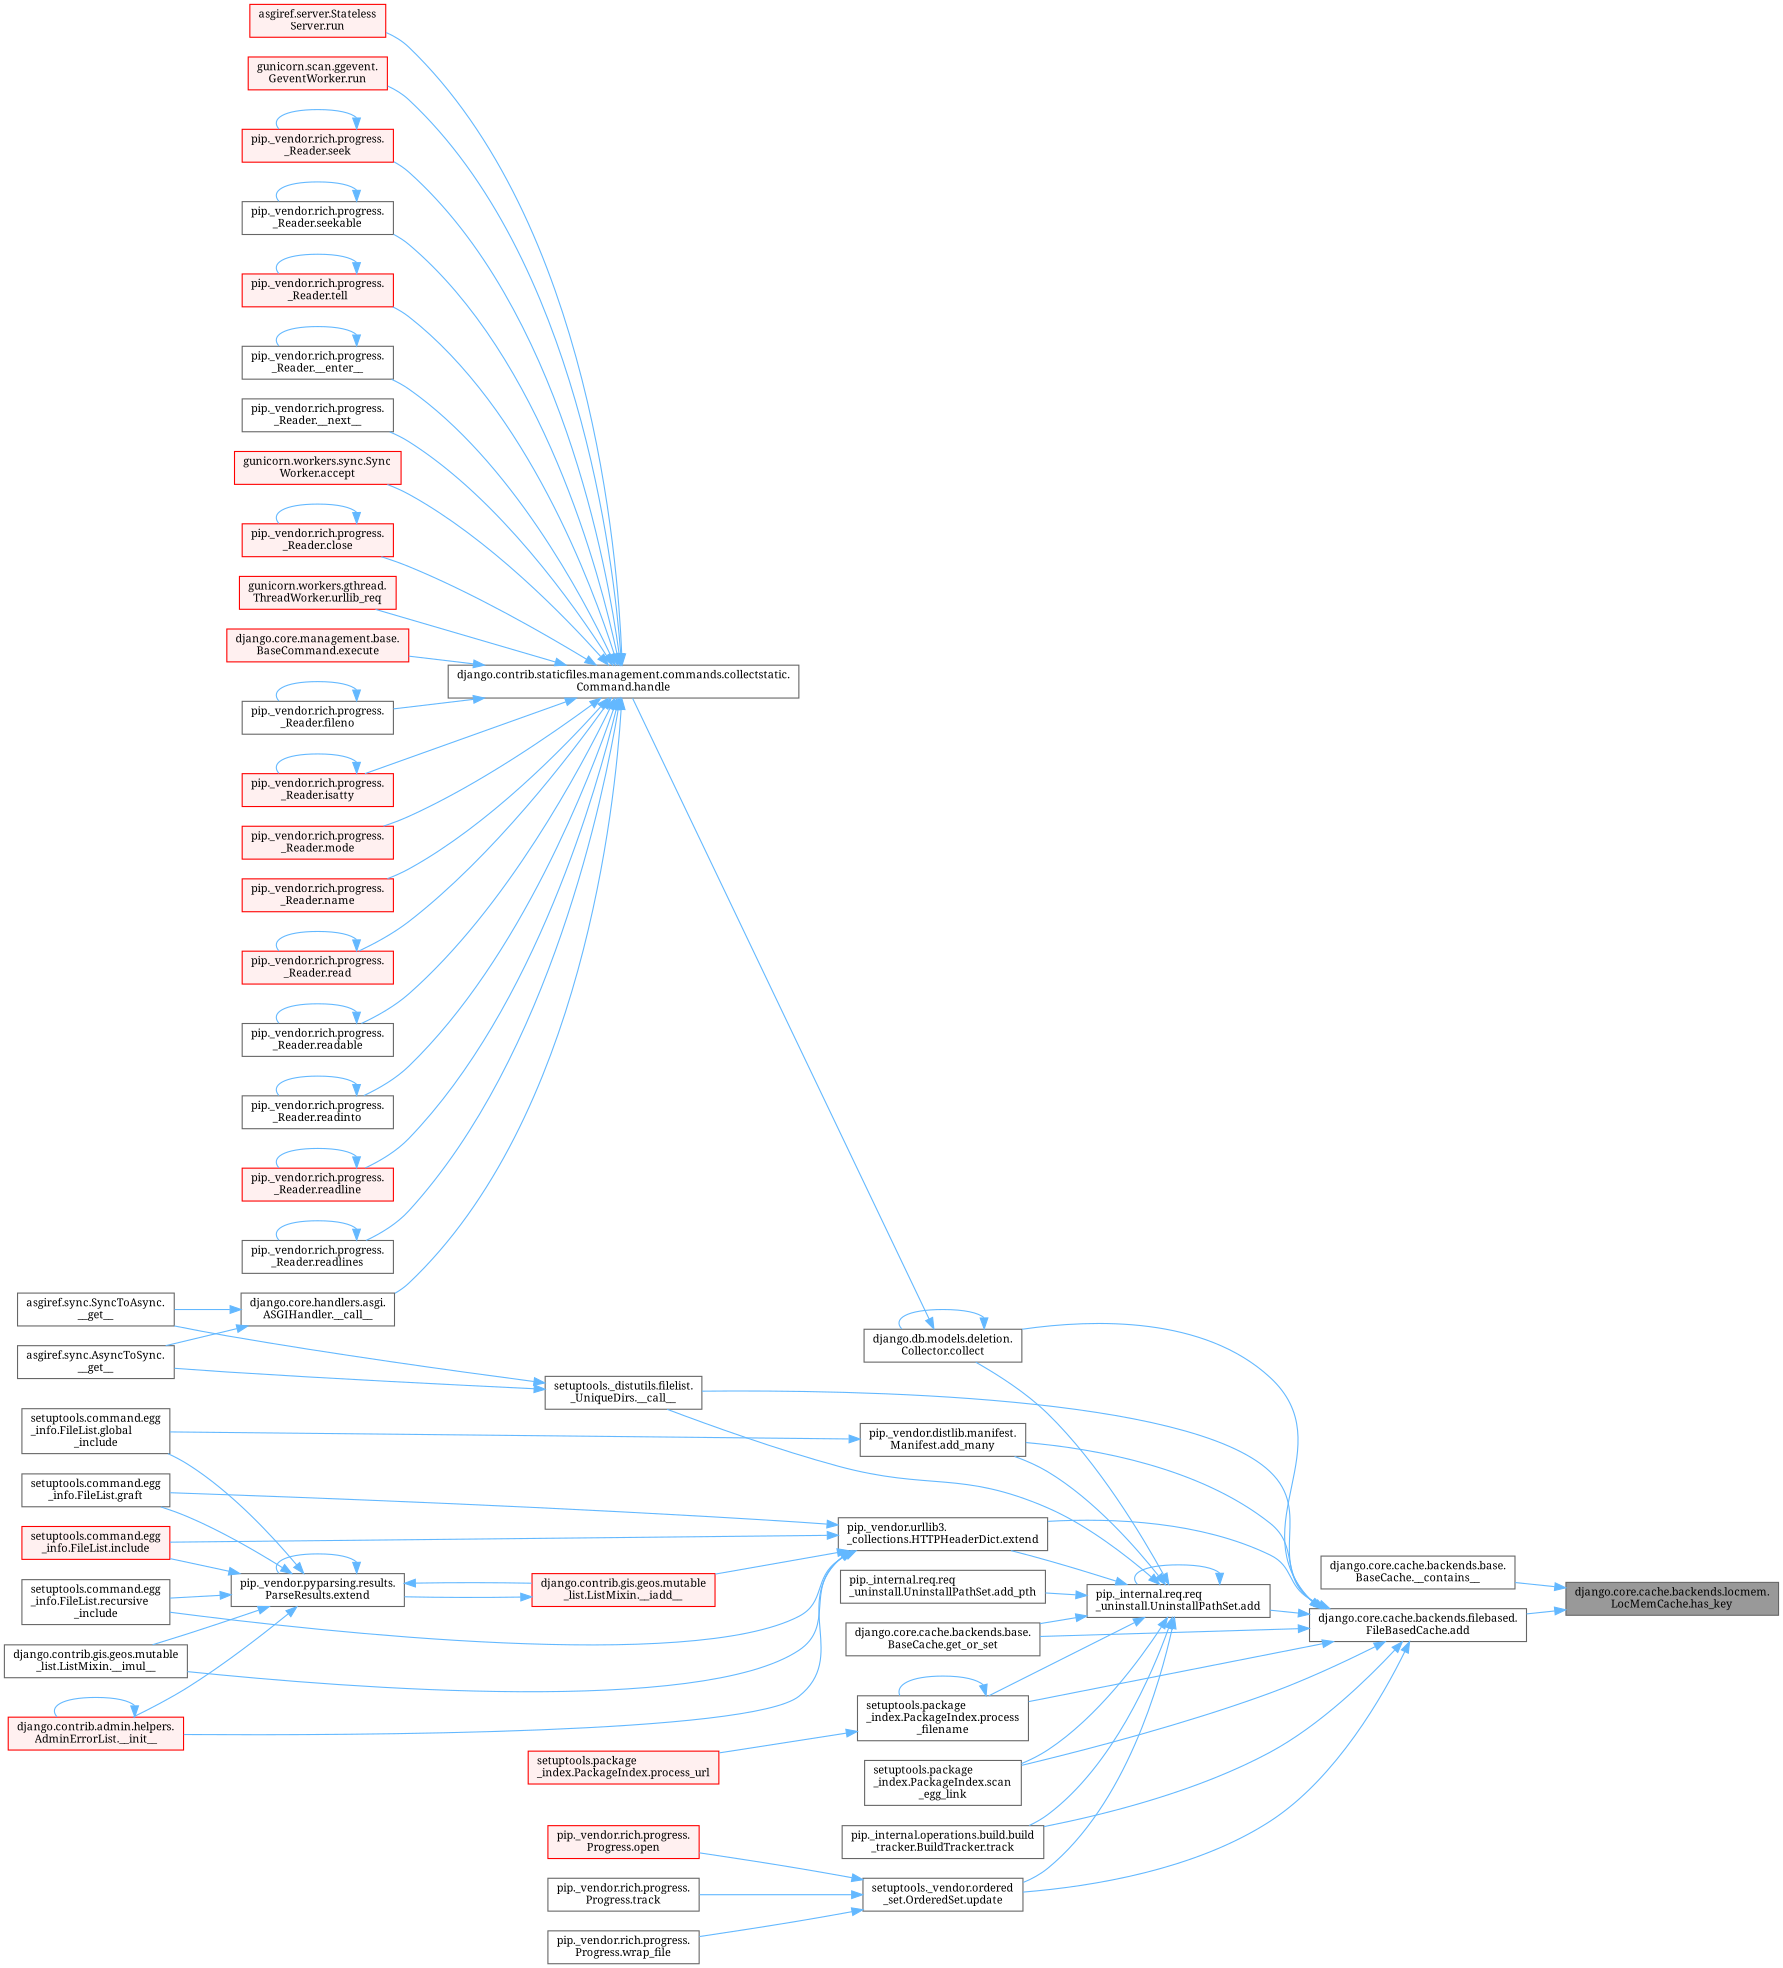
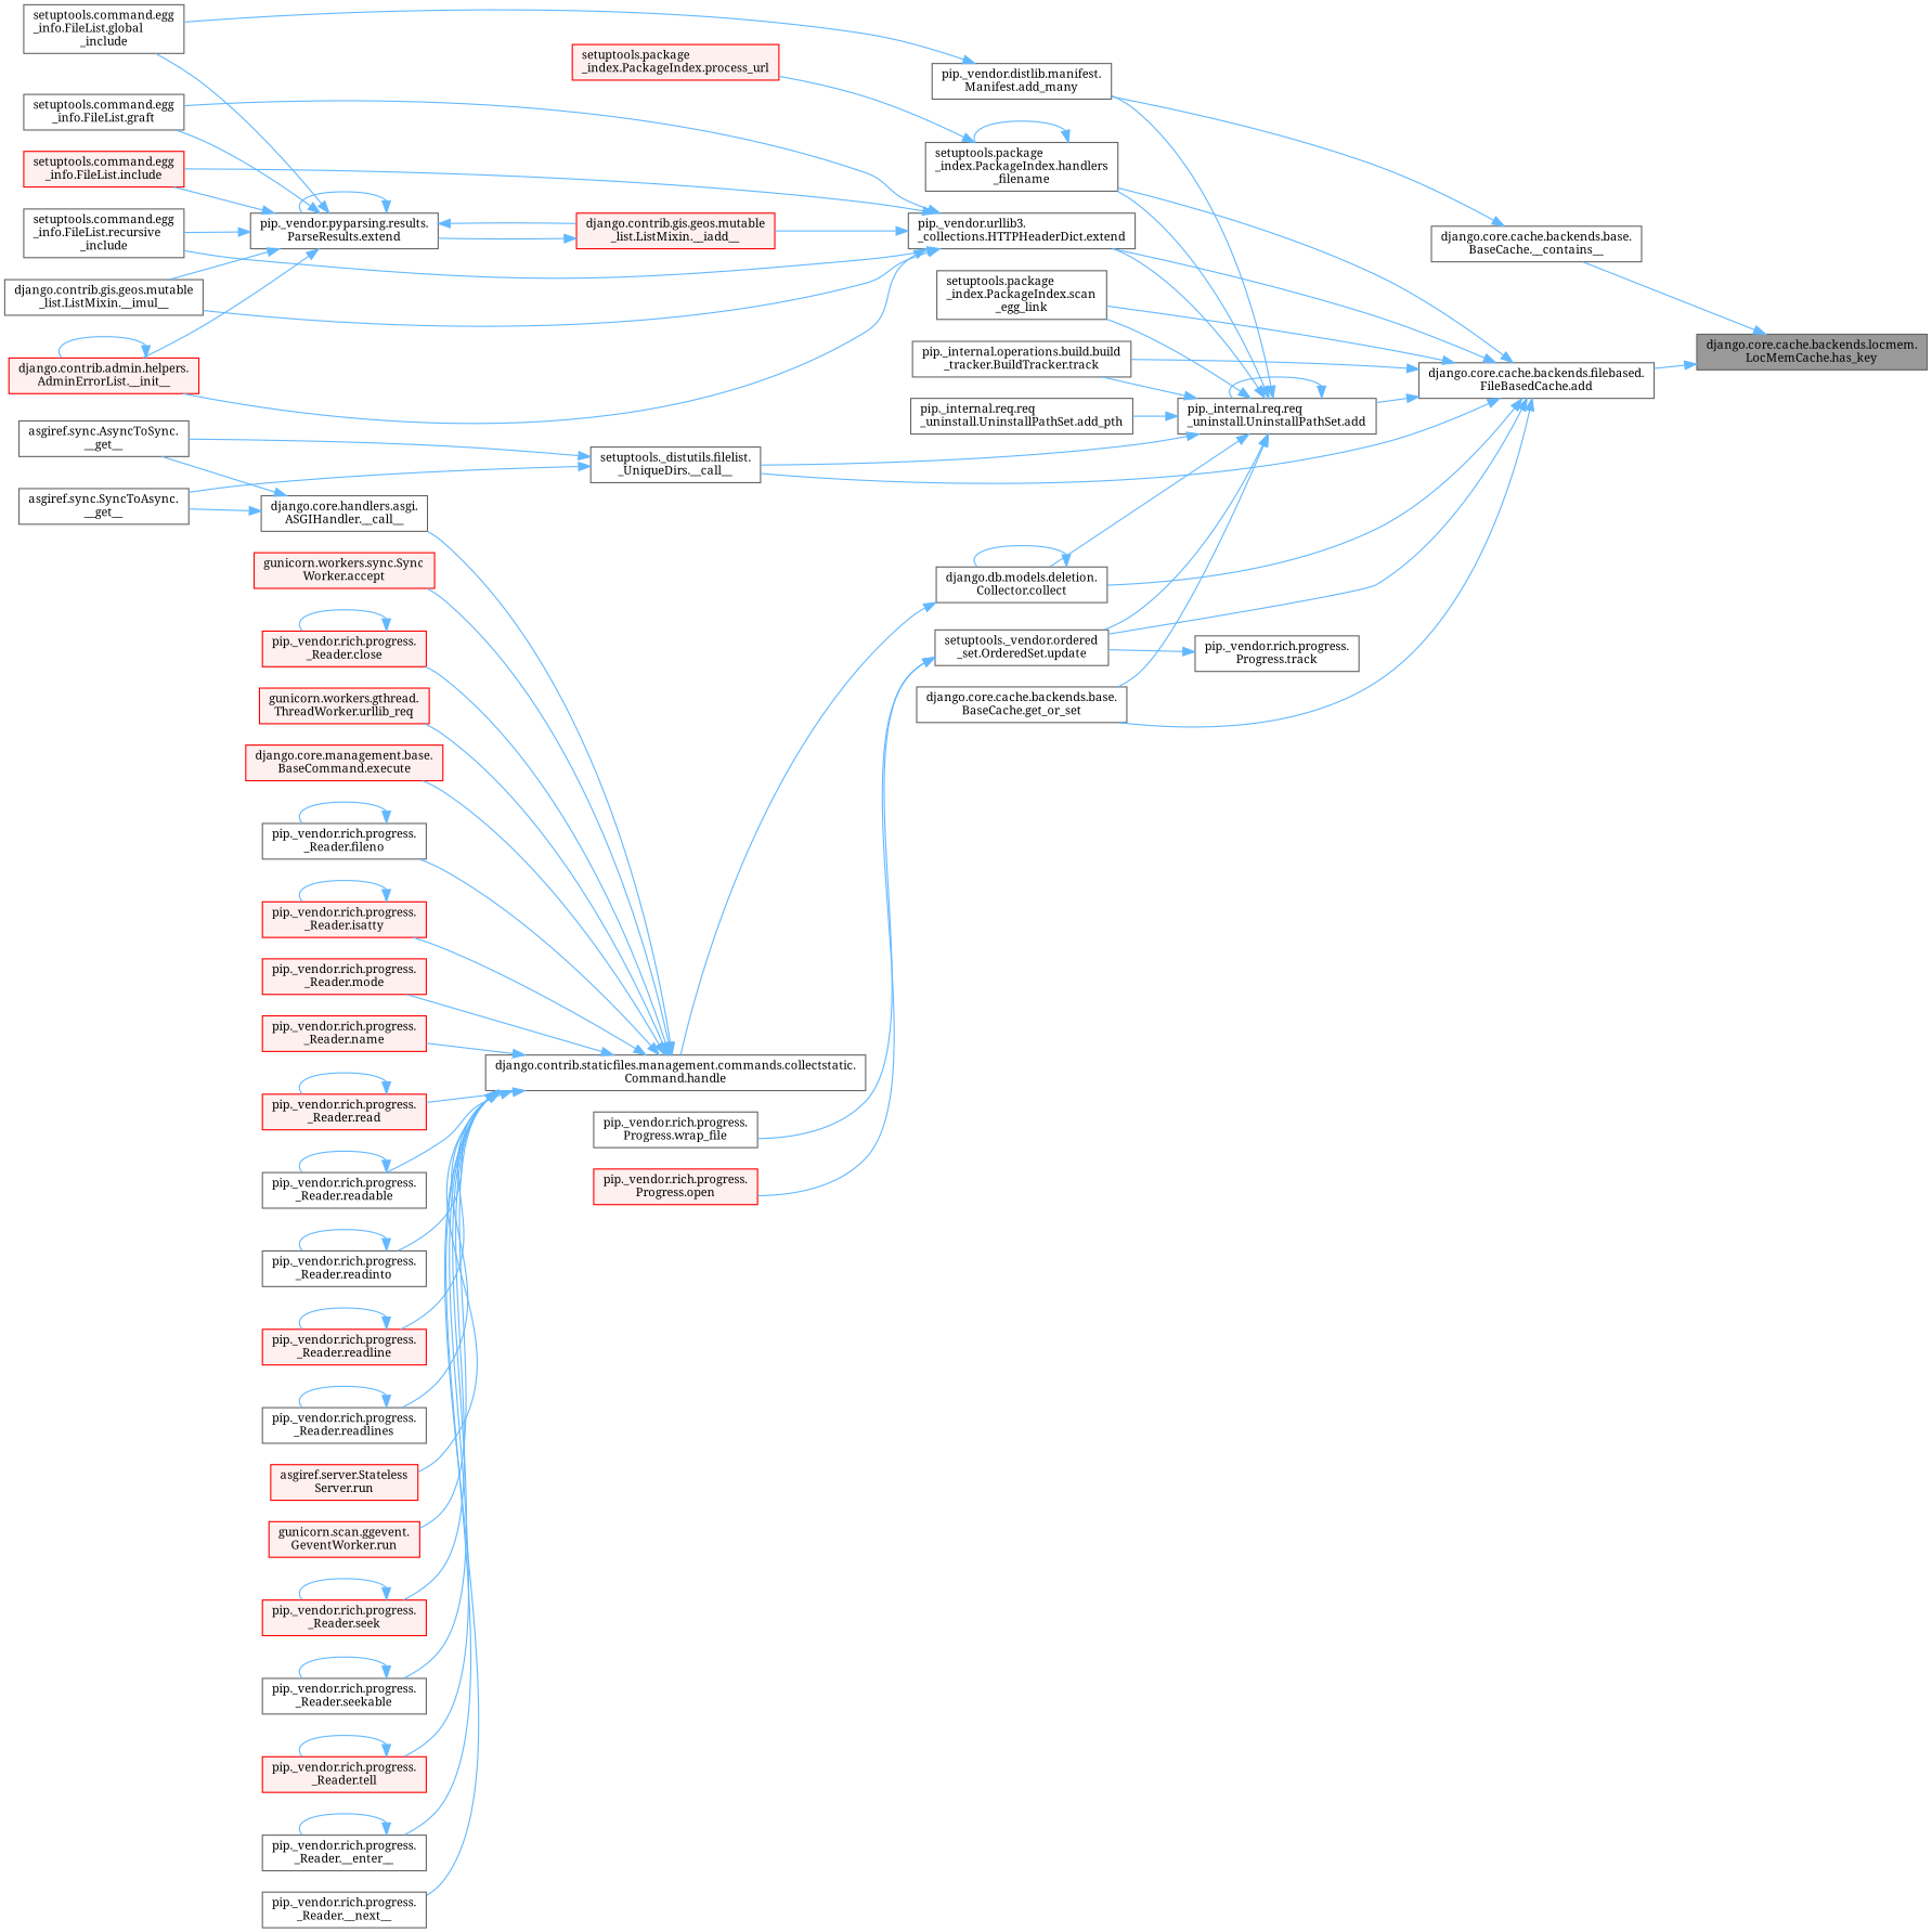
  digraph {
    fontname="Noto Serif"
    rankdir=RL
    node [color=grey40 fillcolor=white fontname="Noto Serif" fontsize=10 shape=box style=filled]
    edge [color=steelblue1 dir=back fontname="Noto Serif" fontsize=10 labelfontname=Helvetica labelfontsize=10 style=solid]
    n1 [color=gray40 fillcolor=grey60 fontcolor=black height=0.2 label="django.core.cache.backends.locmem.\lLocMemCache.has_key" width=0.4]
    n2 [height=0.2 label="django.core.cache.backends.base.\lBaseCache.__contains__" width=0.4]
    n3 [height=0.2 label="django.core.cache.backends.filebased.\lFileBasedCache.add" width=0.4]
    n4 [height=0.2 label="setuptools._distutils.filelist.\l_UniqueDirs.__call__" width=0.4]
    n5 [height=0.2 label="pip._internal.req.req\l_uninstall.UninstallPathSet.add" width=0.4]
    n6 [height=0.2 label="pip._vendor.distlib.manifest.\lManifest.add_many" width=0.4]
    n7 [height=0.2 label="django.db.models.deletion.\lCollector.collect" width=0.4]
    n8 [height=0.2 label="pip._vendor.urllib3.\l_collections.HTTPHeaderDict.extend" width=0.4]
    n9 [height=0.2 label="django.core.cache.backends.base.\lBaseCache.get_or_set" width=0.4]
-   n10 [height=0.2 label="setuptools.package\l_index.PackageIndex.process\l_filename" width=0.4]
+   n10 [height=0.2 label="setuptools.package\l_index.PackageIndex.handlers\l_filename" width=0.4]
    n11 [height=0.2 label="setuptools.package\l_index.PackageIndex.scan\l_egg_link" width=0.4]
    n12 [height=0.2 label="pip._internal.operations.build.build\l_tracker.BuildTracker.track" width=0.4]
    n13 [height=0.2 label="setuptools._vendor.ordered\l_set.OrderedSet.update" width=0.4]
    n14 [height=0.2 label="asgiref.sync.AsyncToSync.\l__get__" width=0.4]
    n15 [height=0.2 label="asgiref.sync.SyncToAsync.\l__get__" width=0.4]
    n16 [height=0.2 label="pip._internal.req.req\l_uninstall.UninstallPathSet.add_pth" width=0.4]
    n17 [height=0.2 label="setuptools.command.egg\l_info.FileList.global\l_include" width=0.4]
    n18 [height=0.2 label="django.contrib.staticfiles.management.commands.collectstatic.\lCommand.handle" width=0.4]
    n19 [color=red fillcolor="#FFF0F0" height=0.2 label="django.contrib.gis.geos.mutable\l_list.ListMixin.__iadd__" width=0.4]
    n20 [height=0.2 label="django.contrib.gis.geos.mutable\l_list.ListMixin.__imul__" width=0.4]
    n21 [color=red fillcolor="#FFF0F0" height=0.2 label="django.contrib.admin.helpers.\lAdminErrorList.__init__" width=0.4]
    n22 [height=0.2 label="setuptools.command.egg\l_info.FileList.graft" width=0.4]
    n23 [color=red fillcolor="#FFF0F0" height=0.2 label="setuptools.command.egg\l_info.FileList.include" width=0.4]
    n24 [height=0.2 label="setuptools.command.egg\l_info.FileList.recursive\l_include" width=0.4]
    n25 [color=red fillcolor="#FFF0F0" height=0.2 label="setuptools.package\l_index.PackageIndex.process_url" width=0.4]
    n26 [color=red fillcolor="#FFF0F0" height=0.2 label="pip._vendor.rich.progress.\lProgress.open" width=0.4]
    n27 [height=0.2 label="pip._vendor.rich.progress.\lProgress.track" width=0.4]
    n28 [height=0.2 label="pip._vendor.rich.progress.\lProgress.wrap_file" width=0.4]
    n29 [height=0.2 label="django.core.handlers.asgi.\lASGIHandler.__call__" width=0.4]
    n30 [height=0.2 label="pip._vendor.rich.progress.\l_Reader.__enter__" width=0.4]
    n31 [height=0.2 label="pip._vendor.rich.progress.\l_Reader.__next__" width=0.4]
    n32 [color=red fillcolor="#FFF0F0" height=0.2 label="gunicorn.workers.sync.Sync\lWorker.accept" width=0.4]
    n33 [color=red fillcolor="#FFF0F0" height=0.2 label="pip._vendor.rich.progress.\l_Reader.close" width=0.4]
    n34 [color=red fillcolor="#FFF0F0" height=0.2 label="gunicorn.workers.gthread.\lThreadWorker.urllib_req" width=0.4]
    n35 [color=red fillcolor="#FFF0F0" height=0.2 label="django.core.management.base.\lBaseCommand.execute" width=0.4]
    n36 [height=0.2 label="pip._vendor.rich.progress.\l_Reader.fileno" width=0.4]
    n37 [color=red fillcolor="#FFF0F0" height=0.2 label="pip._vendor.rich.progress.\l_Reader.isatty" width=0.4]
    n38 [color=red fillcolor="#FFF0F0" height=0.2 label="pip._vendor.rich.progress.\l_Reader.mode" width=0.4]
    n39 [color=red fillcolor="#FFF0F0" height=0.2 label="pip._vendor.rich.progress.\l_Reader.name" width=0.4]
    n40 [color=red fillcolor="#FFF0F0" height=0.2 label="pip._vendor.rich.progress.\l_Reader.read" width=0.4]
    n41 [height=0.2 label="pip._vendor.rich.progress.\l_Reader.readable" width=0.4]
    n42 [height=0.2 label="pip._vendor.rich.progress.\l_Reader.readinto" width=0.4]
    n43 [color=red fillcolor="#FFF0F0" height=0.2 label="pip._vendor.rich.progress.\l_Reader.readline" width=0.4]
    n44 [height=0.2 label="pip._vendor.rich.progress.\l_Reader.readlines" width=0.4]
    n45 [color=red fillcolor="#FFF0F0" height=0.2 label="asgiref.server.Stateless\lServer.run" width=0.4]
    n46 [color=red fillcolor="#FFF0F0" height=0.2 label="gunicorn.scan.ggevent.\lGeventWorker.run" width=0.4]
    n47 [color=red fillcolor="#FFF0F0" height=0.2 label="pip._vendor.rich.progress.\l_Reader.seek" width=0.4]
    n48 [height=0.2 label="pip._vendor.rich.progress.\l_Reader.seekable" width=0.4]
    n49 [color=red fillcolor="#FFF0F0" height=0.2 label="pip._vendor.rich.progress.\l_Reader.tell" width=0.4]
    n50 [height=0.2 label="pip._vendor.pyparsing.results.\lParseResults.extend" width=0.4]
    n1 -> n2
    n1 -> n3
    n3 -> n4
    n3 -> n5
-   n3 -> n6
+   n2 -> n6
    n3 -> n7
    n3 -> n8
    n3 -> n9
    n3 -> n10
    n3 -> n11
    n3 -> n12
    n3 -> n13
    n4 -> n14
    n4 -> n15
    n5 -> n4
    n5 -> n5
    n5 -> n6
    n5 -> n7
    n5 -> n8
    n5 -> n9
    n5 -> n10
    n5 -> n11
    n5 -> n12
    n5 -> n13
    n5 -> n16
    n6 -> n17
    n7 -> n7
    n7 -> n18
    n8 -> n19
    n8 -> n20
    n8 -> n21
    n8 -> n22
    n8 -> n23
    n8 -> n24
    n10 -> n10
    n10 -> n25
    n13 -> n26
-   n13 -> n27
+   n27 -> n13
    n13 -> n28
    n18 -> n29
    n18 -> n30
    n18 -> n31
    n18 -> n32
    n18 -> n33
    n18 -> n34
    n18 -> n35
    n18 -> n36
    n18 -> n37
    n18 -> n38
    n18 -> n39
    n18 -> n40
    n18 -> n41
    n18 -> n42
    n18 -> n43
    n18 -> n44
    n18 -> n45
    n18 -> n46
    n18 -> n47
    n18 -> n48
    n18 -> n49
    n19 -> n50
    n21 -> n21
    n29 -> n14
    n29 -> n15
    n30 -> n30
    n33 -> n33
    n36 -> n36
    n37 -> n37
    n40 -> n40
    n41 -> n41
    n42 -> n42
    n43 -> n43
    n44 -> n44
    n47 -> n47
    n48 -> n48
    n49 -> n49
    n50 -> n17
    n50 -> n19
    n50 -> n20
    n50 -> n21
    n50 -> n22
    n50 -> n23
    n50 -> n24
    n50 -> n50
  }
